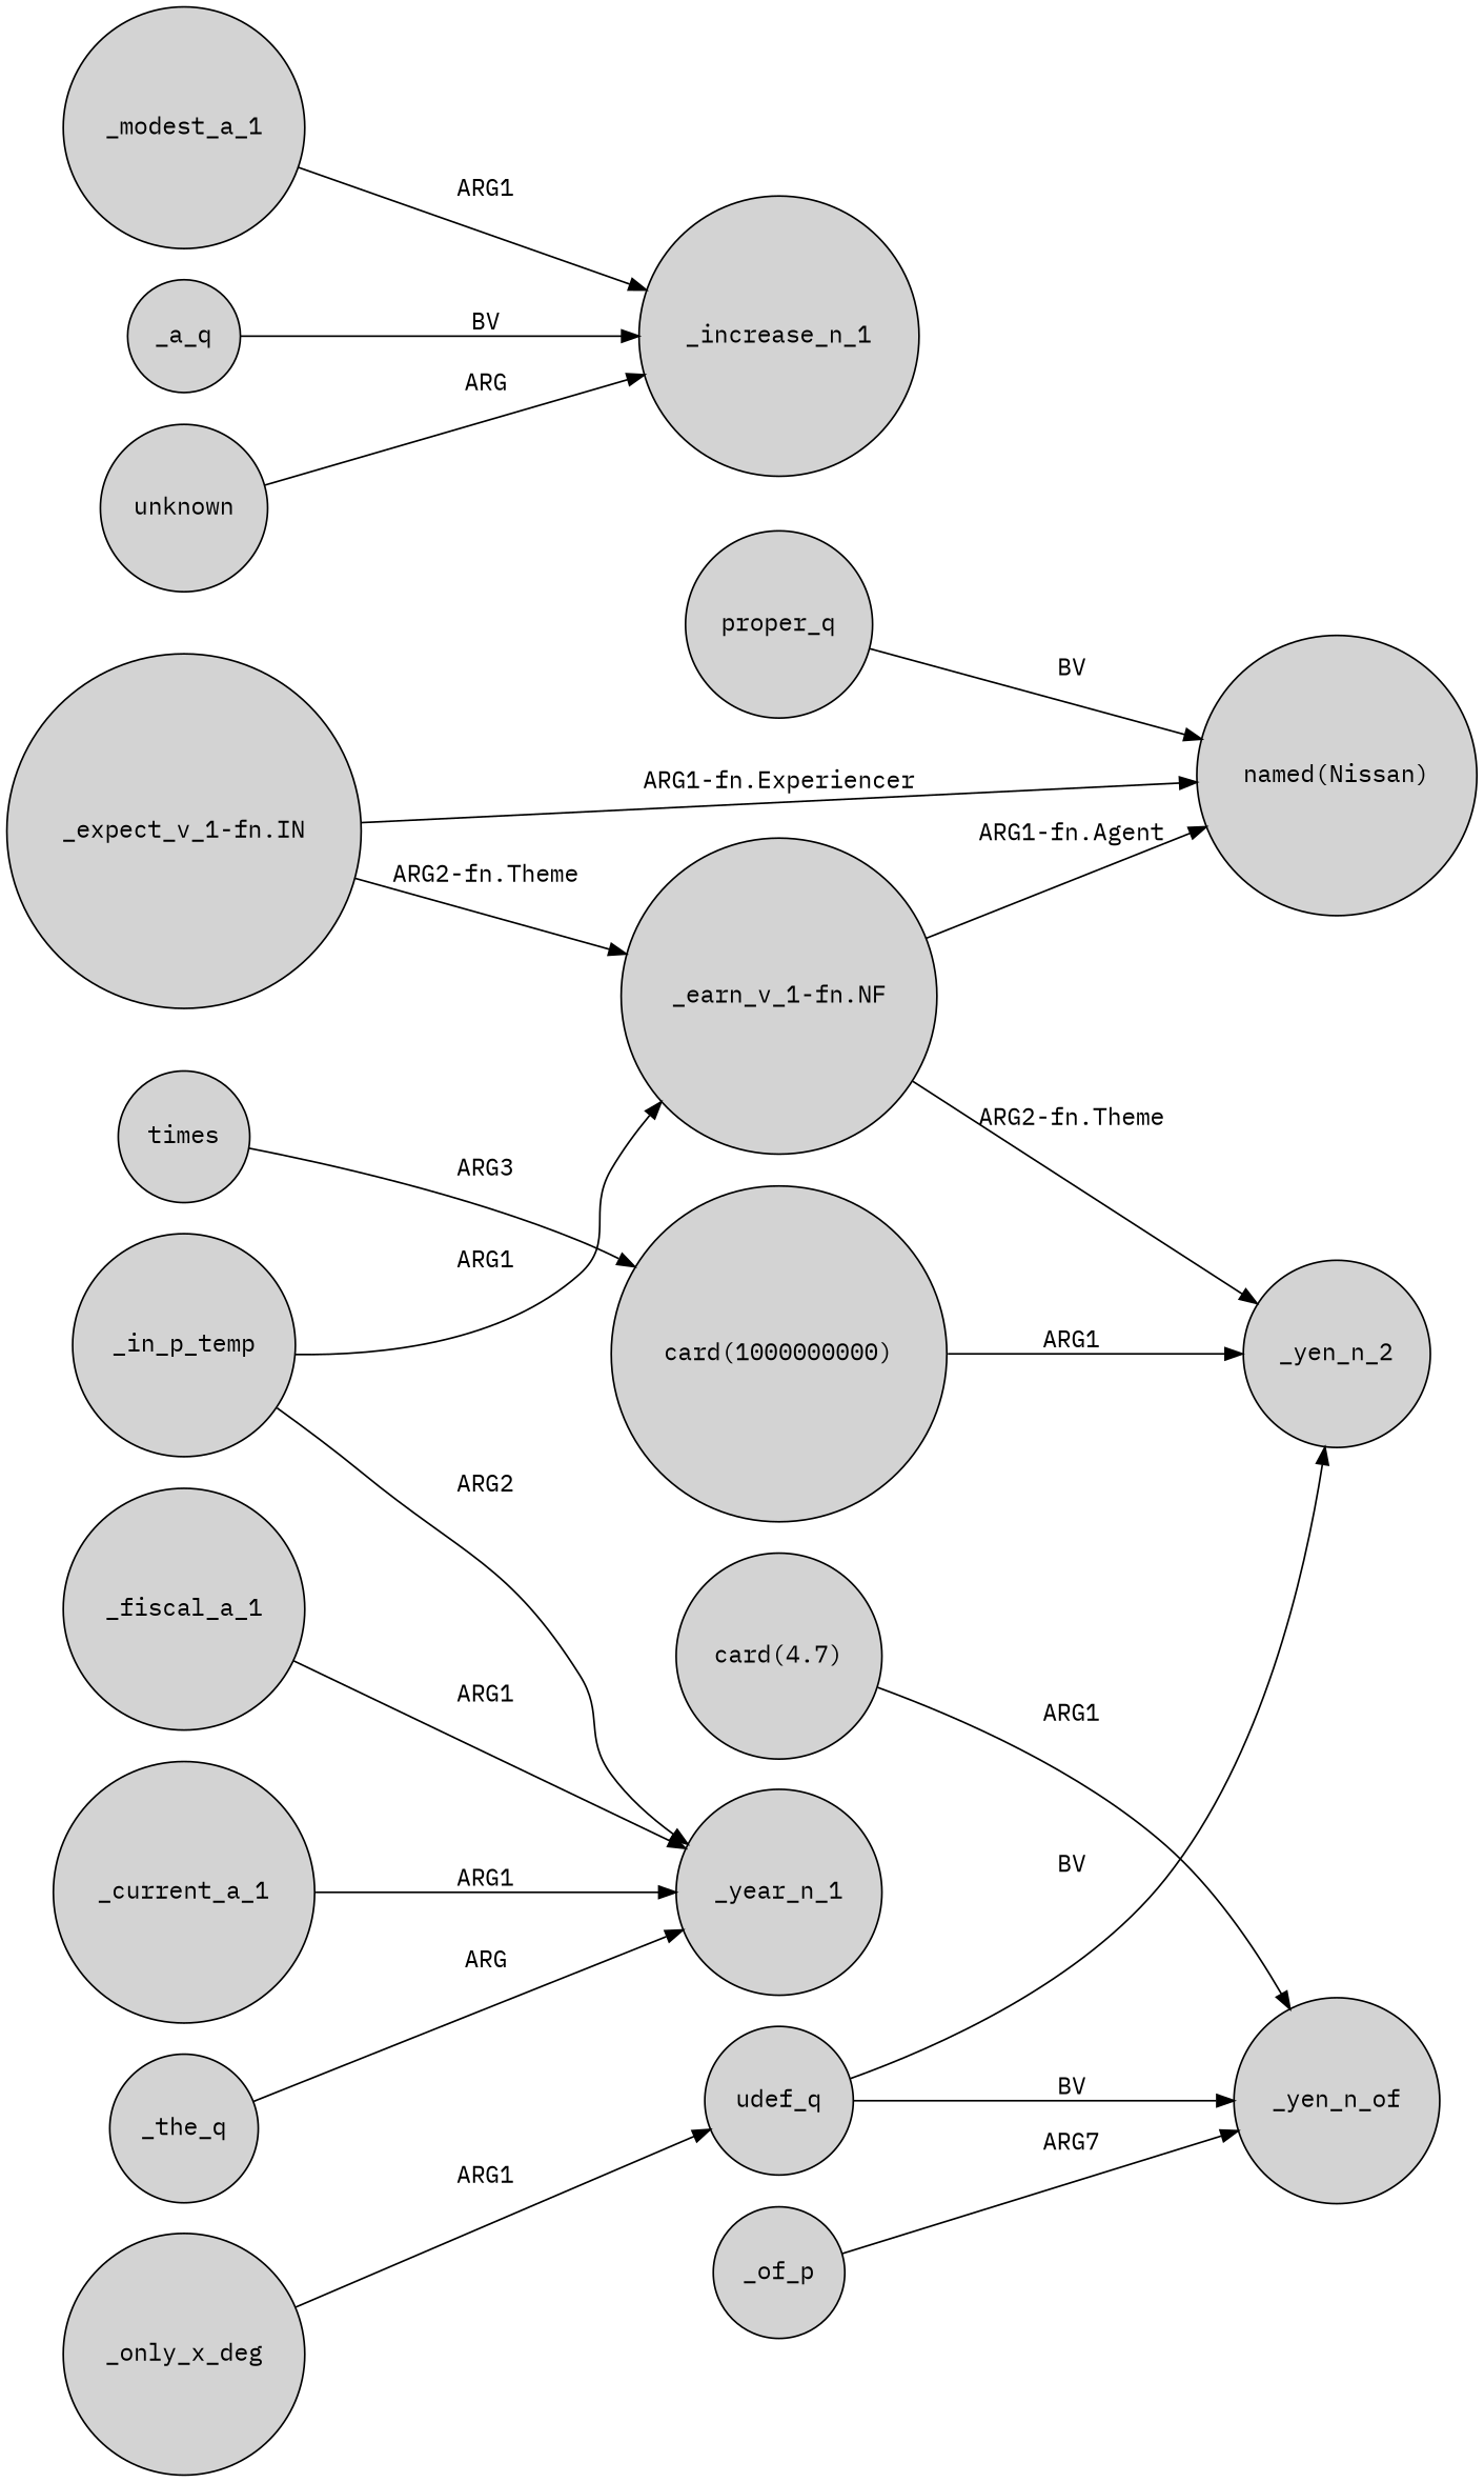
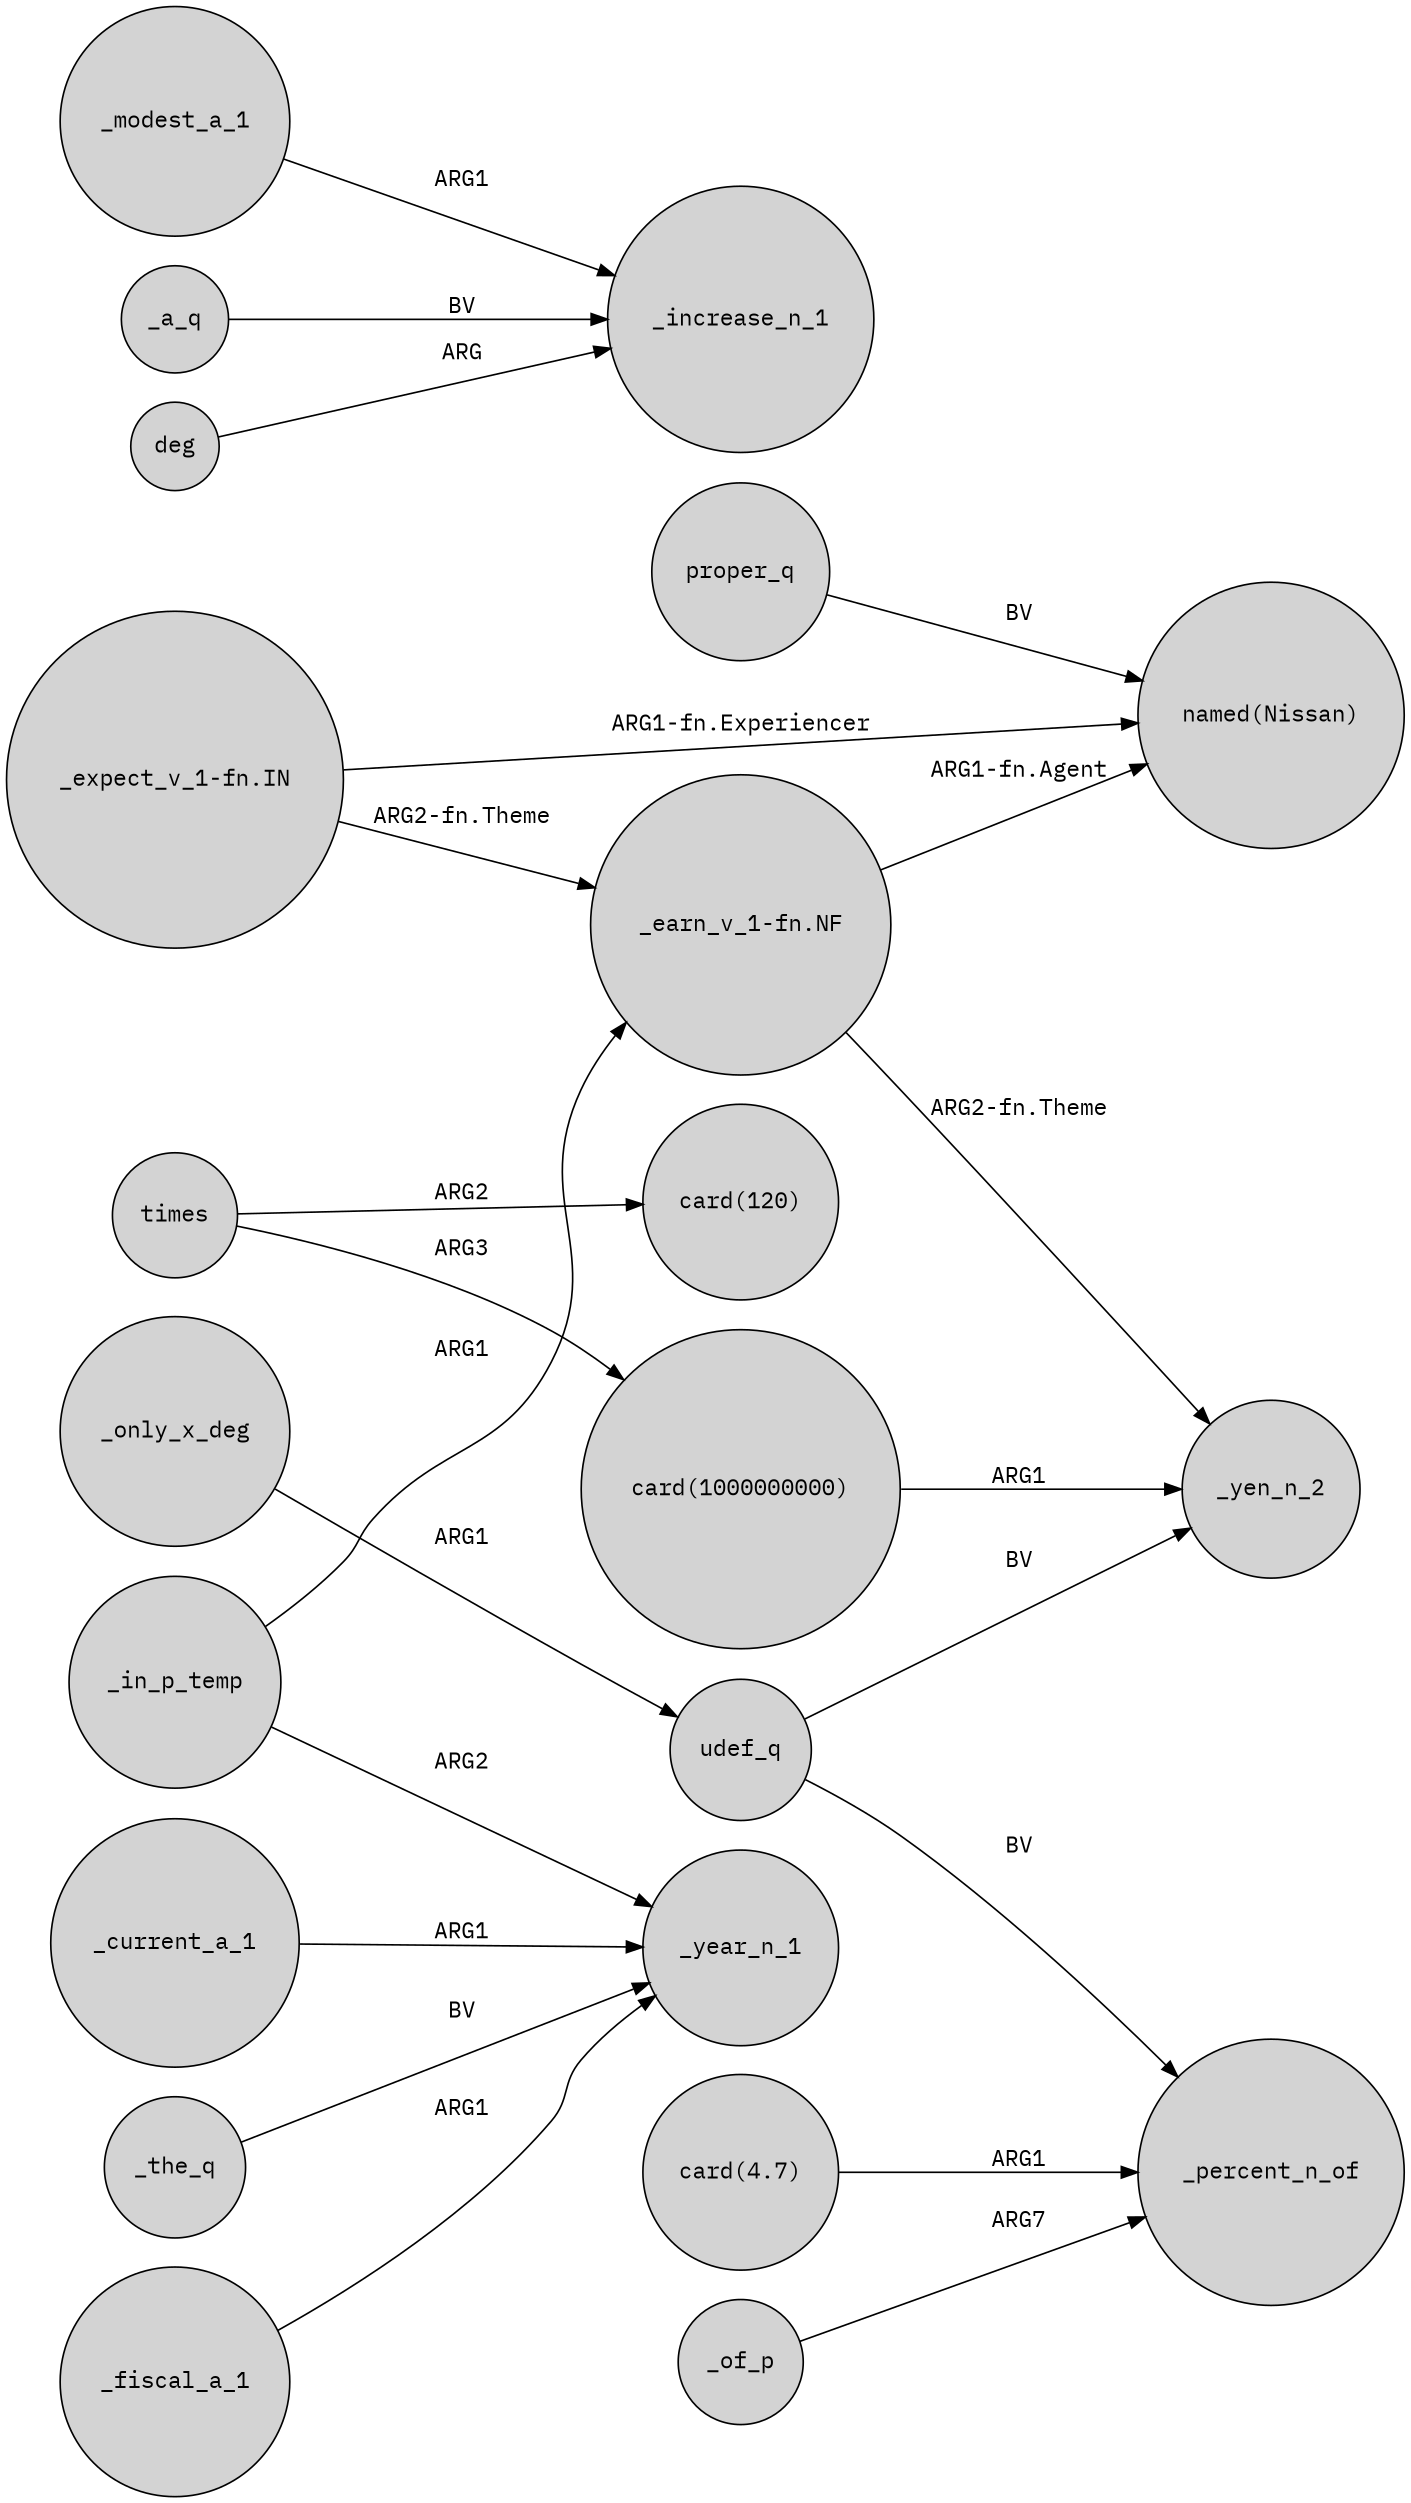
  digraph {
    fontname="IBM Plex Mono"
    rankdir=LR
    node [fontname="IBM Plex Mono" shape=circle style=filled]
    edge [fontname="IBM Plex Mono"]
    _only_x_deg
    udef_q
    _yen_n_2
-   _percent_n_of [label=_yen_n_of]
+   _percent_n_of
    _modest_a_1
    _increase_n_1
    "card(1000000000)"
    _a_q
    "_expect_v_1-fn.IN"
    "_earn_v_1-fn.NF"
    "named(Nissan)"
    _in_p_temp
    _year_n_1
    _current_a_1
    times
+   "card(120)"
    "card(4.7)"
    _of_p
    proper_q
    _the_q
-   unknown
+   unknown [label=deg]
    _fiscal_a_1
    _only_x_deg -> udef_q [label=ARG1]
    udef_q -> _yen_n_2 [label=BV]
    udef_q -> _percent_n_of [label=BV]
    _modest_a_1 -> _increase_n_1 [label=ARG1]
    "card(1000000000)" -> _yen_n_2 [label=ARG1]
    _a_q -> _increase_n_1 [label=BV]
    "_expect_v_1-fn.IN" -> "_earn_v_1-fn.NF" [label="ARG2-fn.Theme"]
    "_expect_v_1-fn.IN" -> "named(Nissan)" [label="ARG1-fn.Experiencer"]
    "_earn_v_1-fn.NF" -> _yen_n_2 [label="ARG2-fn.Theme"]
    "_earn_v_1-fn.NF" -> "named(Nissan)" [label="ARG1-fn.Agent"]
    _in_p_temp -> "_earn_v_1-fn.NF" [label=ARG1]
    _in_p_temp -> _year_n_1 [label=ARG2]
    _current_a_1 -> _year_n_1 [label=ARG1]
    times -> "card(1000000000)" [label=ARG3]
+   times -> "card(120)" [label=ARG2]
    "card(4.7)" -> _percent_n_of [label=ARG1]
    _of_p -> _percent_n_of [label=ARG7]
    proper_q -> "named(Nissan)" [label=BV]
-   _the_q -> _year_n_1 [label=ARG]
+   _the_q -> _year_n_1 [label=BV]
    unknown -> _increase_n_1 [label=ARG]
    _fiscal_a_1 -> _year_n_1 [label=ARG1]
  }
